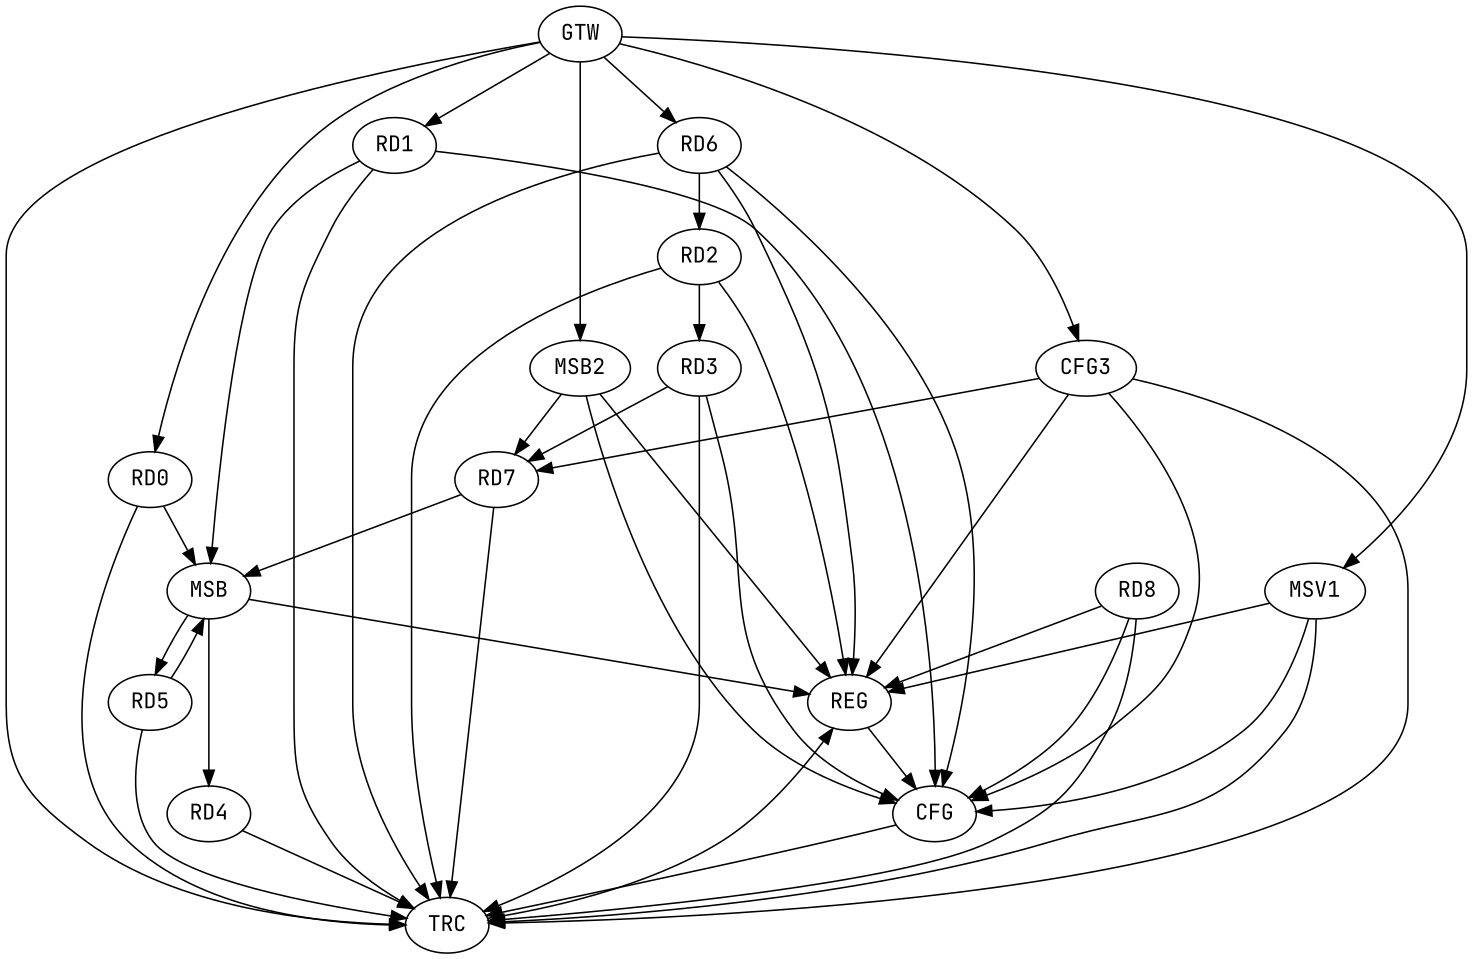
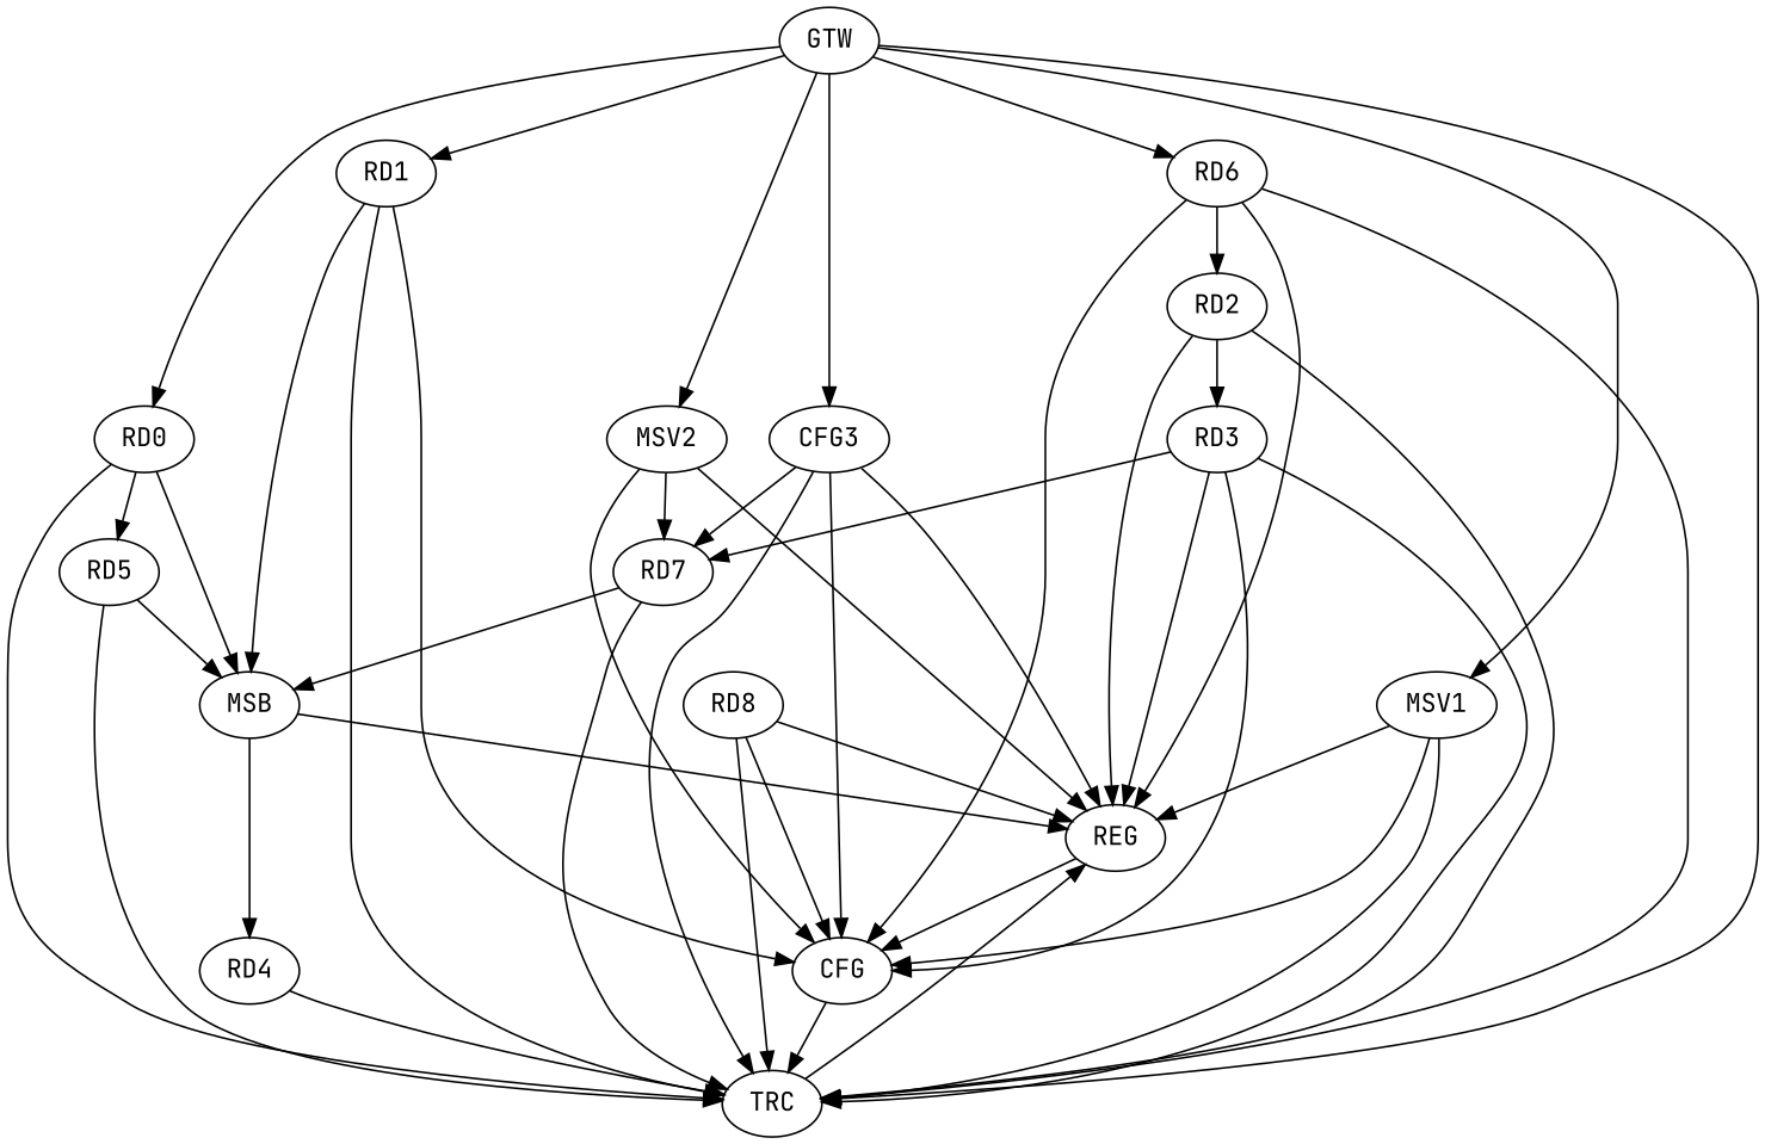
  strict digraph {
    fontname="JetBrains Mono"
    node [fontname="JetBrains Mono"]
    edge [fontname="JetBrains Mono"]
    n1 [label=RD1]
    n2 [label=MSB]
    n3 [label=CFG]
    n4 [label=TRC]
    n5 [label=REG]
    n6 [label=RD4]
    n7 [label=RD5]
    n8 [label=RD2]
    n9 [label=RD3]
    n10 [label=RD7]
    n11 [label=RD6]
    n12 [label=RD8]
    n13 [label=RD0]
    n14 [label=GTW]
    n15 [label=MSV1]
-   n16 [label=MSB2]
+   n16 [label=MSV2]
    n17 [label=CFG3]
    n1 -> n2
    n1 -> n3
    n1 -> n4
    n2 -> n5
    n2 -> n6
-   n2 -> n7
+   n13 -> n7
    n3 -> n4
    n4 -> n5
    n5 -> n3
    n6 -> n4
    n7 -> n2
    n7 -> n4
    n8 -> n4
    n8 -> n5
    n8 -> n9
    n9 -> n3
    n9 -> n4
+   n9 -> n5
    n9 -> n10
    n10 -> n2
    n10 -> n4
    n11 -> n3
    n11 -> n4
    n11 -> n5
    n11 -> n8
    n12 -> n3
    n12 -> n4
    n12 -> n5
    n13 -> n2
    n13 -> n4
    n14 -> n1
    n14 -> n4
    n14 -> n11
    n14 -> n13
    n14 -> n15
    n14 -> n16
    n14 -> n17
    n15 -> n3
    n15 -> n4
    n15 -> n5
    n16 -> n3
    n16 -> n5
    n16 -> n10
    n17 -> n3
    n17 -> n4
    n17 -> n5
    n17 -> n10
  }
